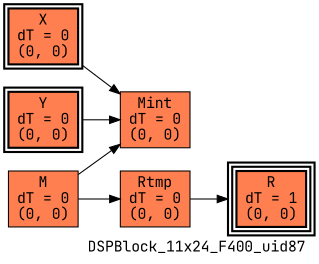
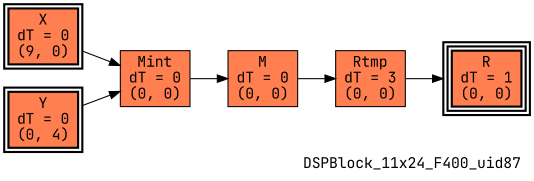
  digraph {
    fontname="JetBrains Mono"
    label=DSPBlock_11x24_F400_uid87
    labeljust=right
    labelloc=bottom
    nodesep=0.25
    rankdir=LR
    ranksep=0.5
    node [color=black fillcolor=coral fontname="JetBrains Mono" peripheries=1 shape=box style="bold, filled"]
    edge [arrowhead=normal arrowsize=1.0 arrowtail=normal color=black dir=forward fontname="JetBrains Mono"]
-   n1 [label="X\ndT = 0\n(0, 0)" peripheries=2]
-   n2 [label="Y\ndT = 0\n(0, 0)" peripheries=2]
+   n1 [label="X\ndT = 0\n(9, 0)" peripheries=2]
+   n2 [label="Y\ndT = 0\n(0, 4)" peripheries=2]
    n3 [label="R\ndT = 1\n(0, 0)" peripheries=3]
    n4 [label="Mint\ndT = 0\n(0, 0)" style=filled]
    n5 [label="M\ndT = 0\n(0, 0)" style=filled]
-   n6 [label="Rtmp\ndT = 0\n(0, 0)" style=filled]
+   n6 [label="Rtmp\ndT = 3\n(0, 0)" style=filled]
    subgraph sub_1 {
      rank=same
      n1
      n2
    }
    subgraph sub_2 {
      rank=same
      n3
    }
    n1 -> n4
    n2 -> n4
-   n5 -> n4
+   n4 -> n5
    n5 -> n6
    n6 -> n3
  }
